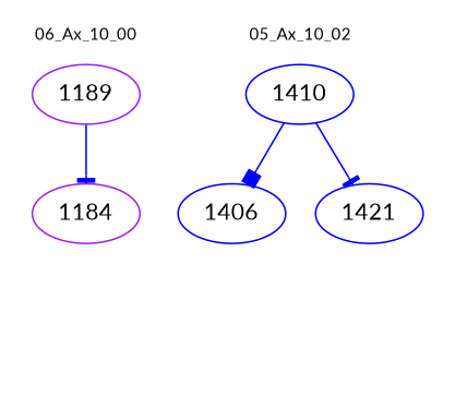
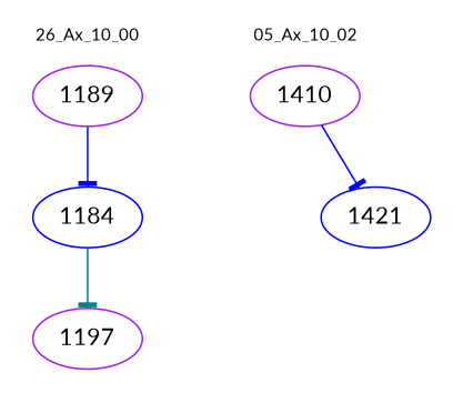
  digraph {
    fontname=Lato
    node [color=blue fontname=Lato]
    edge [arrowhead=tee color=blue fontname=Lato]
    n1 [color=purple label=1189]
-   n2 [color=purple label=1184]
-   n4 [label=1410]
-   n5 [label=1406]
+   n2 [label=1184]
+   n3 [color=purple label=1197]
+   n4 [color=purple label=1410]
    n6 [label=1421]
    subgraph cluster_1 {
      color=white
      fontsize=10
-     label="06_Ax_10_00"
+     label="26_Ax_10_00"
      n1
      n2
+     n3
    }
    subgraph cluster_2 {
      color=white
      fontsize=10
      label="05_Ax_10_02"
      n4
-     n5
      n6
    }
    n1 -> n2
-   n4 -> n5 [arrowhead=box]
+   n2 -> n3 [color=teal]
    n4 -> n6
  }
